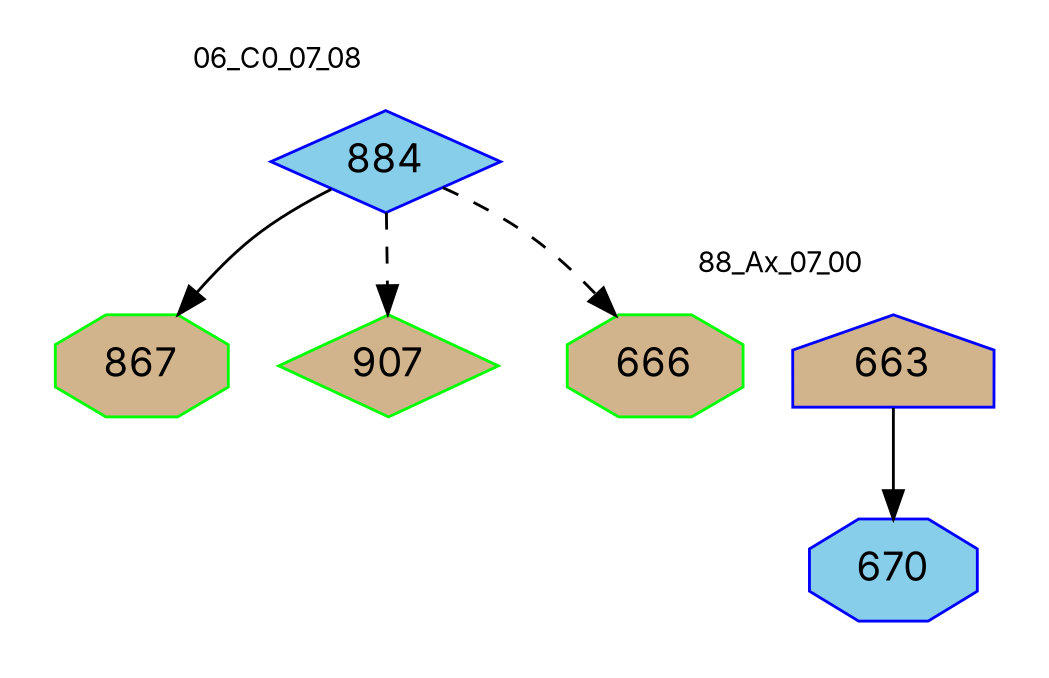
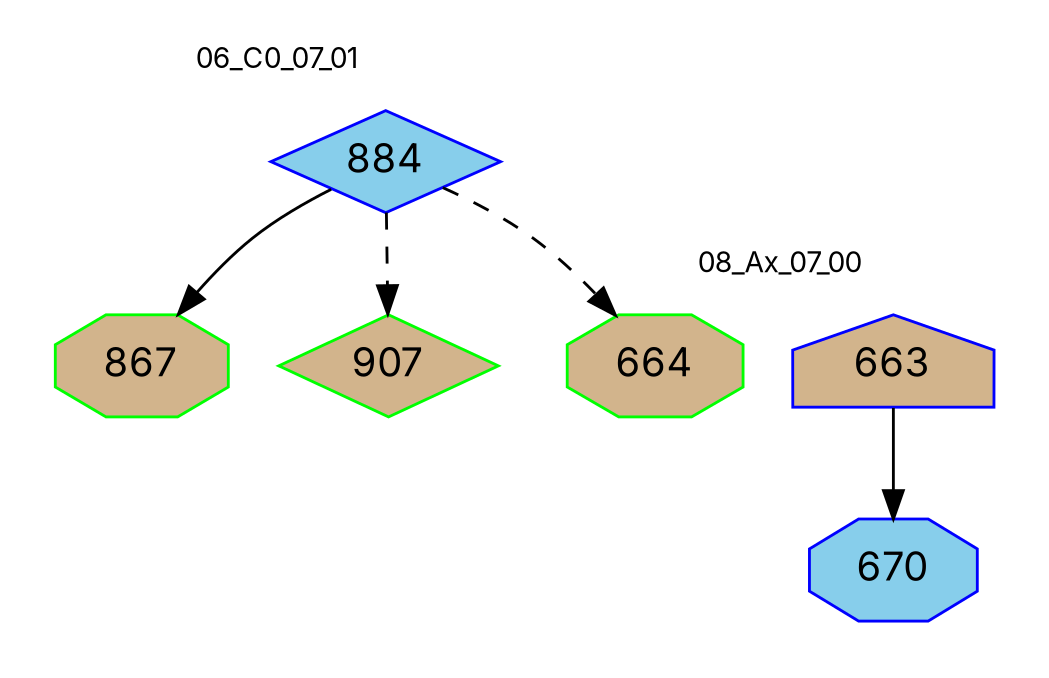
  digraph {
    fontname=Inter
    node [color=blue fillcolor=tan fontname=Inter shape=octagon style=filled]
    edge [color=black fontname=Inter style=solid]
    n1 [label=663 shape=house]
-   n2 [color=green label=666]
+   n2 [color=green label=664]
    n3 [fillcolor=skyblue label=670]
    n4 [fillcolor=skyblue label=884 shape=diamond]
    n5 [color=green label=867]
    n6 [color=green label=907 shape=diamond]
    subgraph cluster_1 {
      color=white
      fontsize=10
-     label="88_Ax_07_00"
+     label="08_Ax_07_00"
      n1
      n2
      n3
    }
    subgraph cluster_2 {
      color=white
      fontsize=10
-     label="06_C0_07_08"
+     label="06_C0_07_01"
      n4
      n5
      n6
    }
    n1 -> n3
    n4 -> n2 [style=dashed]
    n4 -> n5
    n4 -> n6 [style=dashed]
  }
